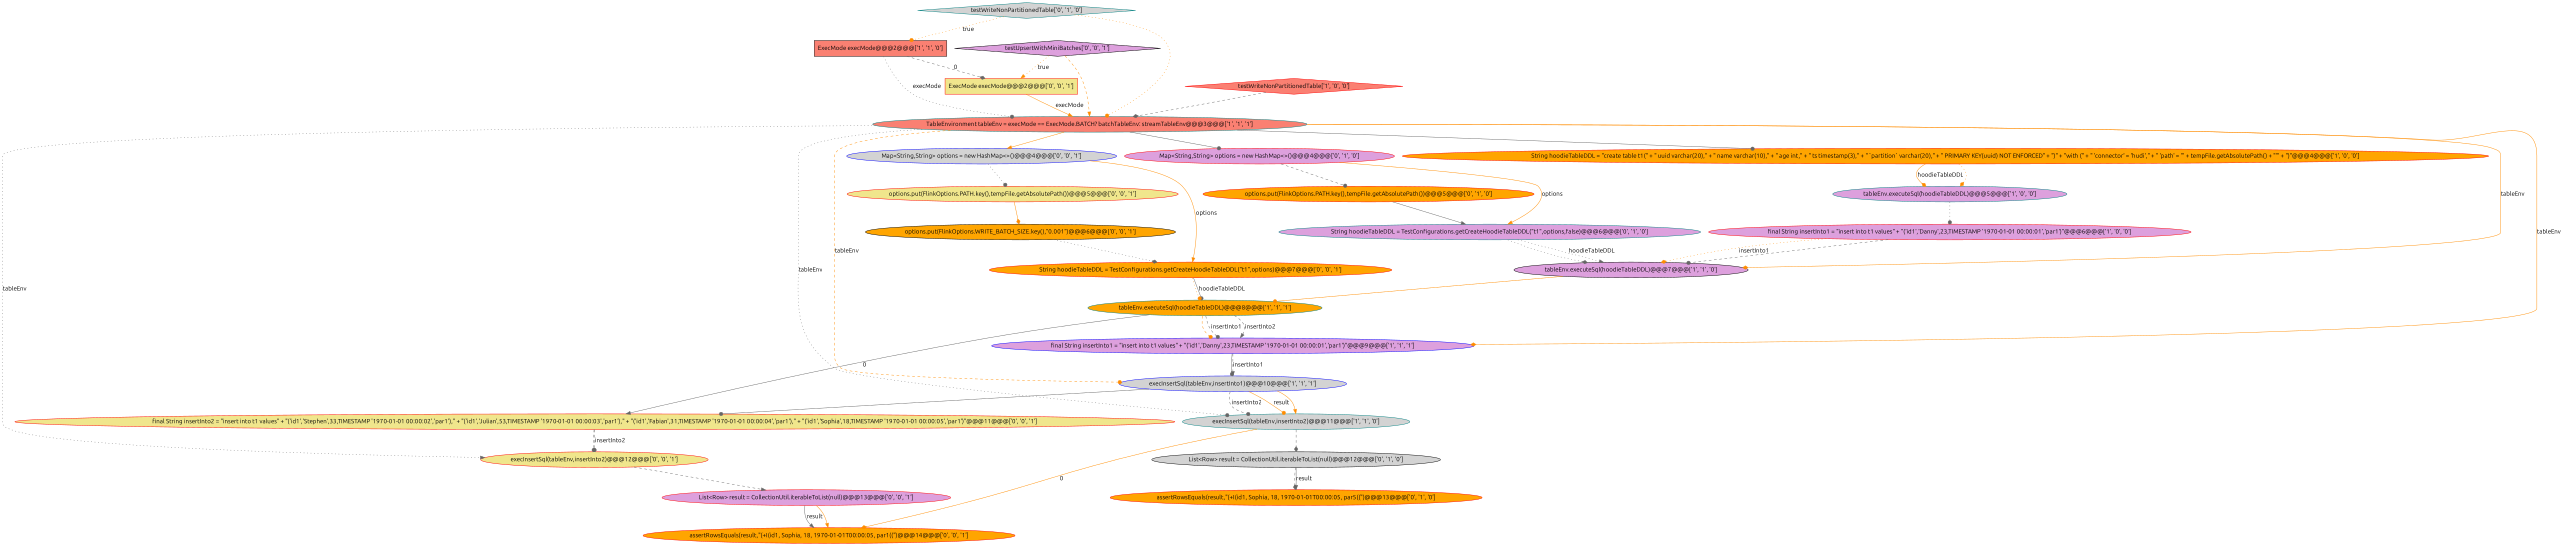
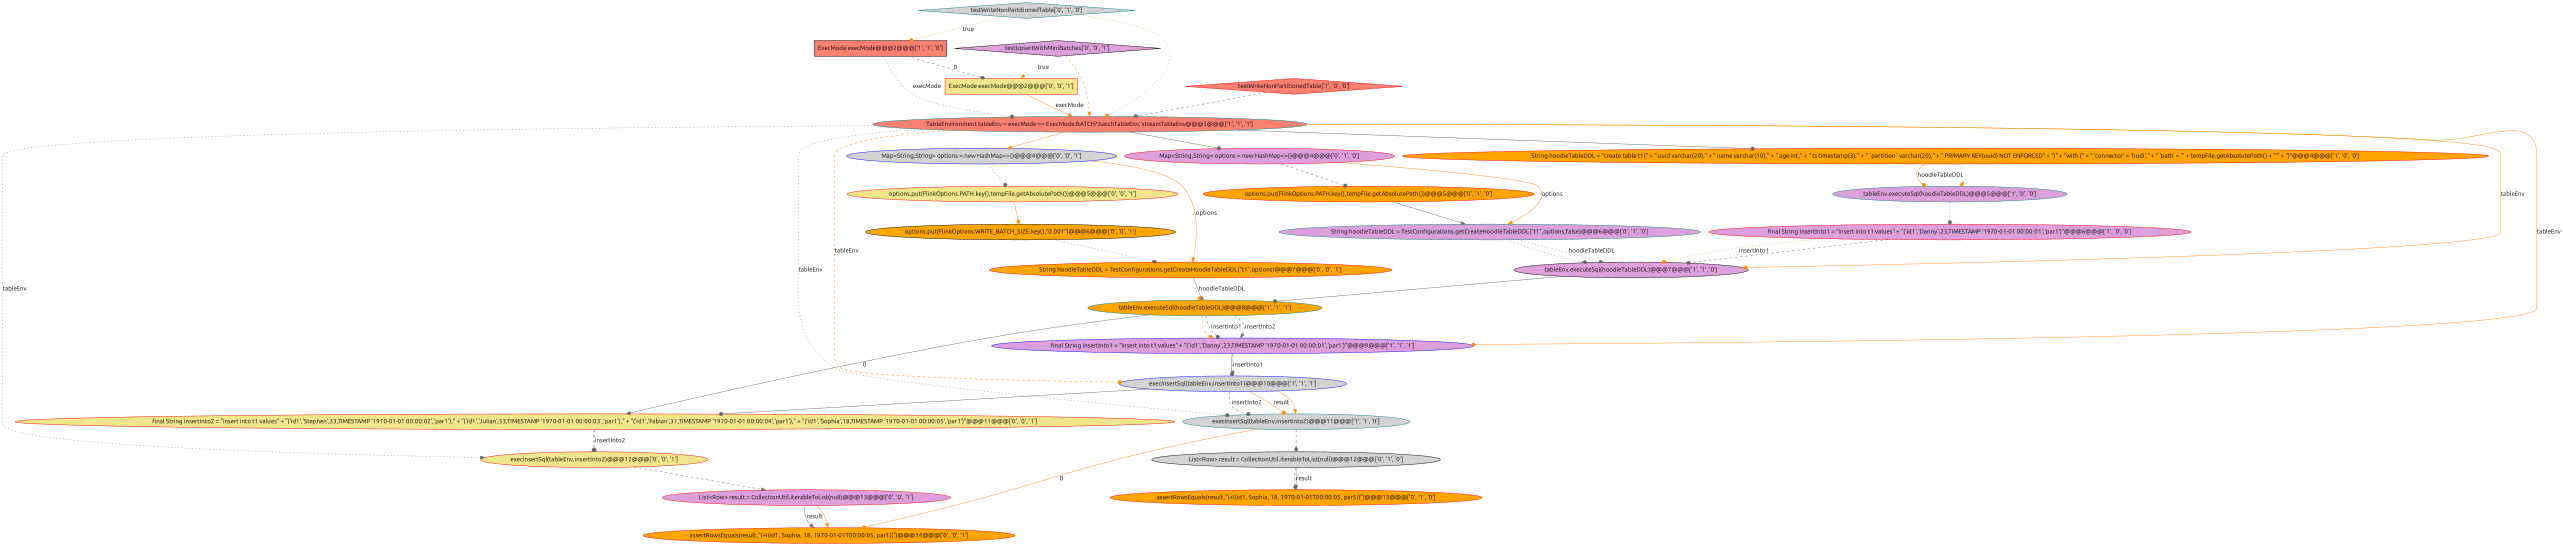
  digraph {
    fontname=Ubuntu
    node [color=red fillcolor=plum fontname=Ubuntu shape=ellipse style=filled]
    edge [arrowhead=dot color=gray40 fontname=Ubuntu style=solid]
    n1 [color=blue fillcolor=lightgrey label="execInsertSql(tableEnv,insertInto1)@@@10@@@['1', '1', '1']"]
    n2 [color=teal fillcolor=lightgrey label="execInsertSql(tableEnv,insertInto2)@@@11@@@['1', '1', '0']"]
    n3 [fillcolor=khaki label="final String insertInto2 = \"insert into t1 values\" + \"('id1','Stephen',33,TIMESTAMP '1970-01-01 00:00:02','par1'),\" + \"('id1','Julian',53,TIMESTAMP '1970-01-01 00:00:03','par1'),\" + \"('id1','Fabian',31,TIMESTAMP '1970-01-01 00:00:04','par1'),\" + \"('id1','Sophia',18,TIMESTAMP '1970-01-01 00:00:05','par1')\"@@@11@@@['0', '0', '1']"]
    n4 [fillcolor=orange label="assertRowsEquals(result,\"(+I(id1, Sophia, 18, 1970-01-01T00:00:05, par1((\")@@@14@@@['0', '0', '1']"]
    n5 [color=black fillcolor=lightgrey label="List<Row> result = CollectionUtil.iterableToList(null)@@@12@@@['0', '1', '0']"]
    n6 [fillcolor=khaki label="execInsertSql(tableEnv,insertInto2)@@@12@@@['0', '0', '1']"]
    n7 [label="final String insertInto1 = \"insert into t1 values\" + \"('id1','Danny',23,TIMESTAMP '1970-01-01 00:00:01','par1')\"@@@6@@@['1', '0', '0']"]
    n8 [color=black label="tableEnv.executeSql(hoodieTableDDL)@@@7@@@['1', '1', '0']"]
    n9 [color=teal fillcolor=orange label="tableEnv.executeSql(hoodieTableDDL)@@@8@@@['1', '1', '1']"]
    n10 [color=teal fillcolor=salmon label="TableEnvironment tableEnv = execMode == ExecMode.BATCH? batchTableEnv: streamTableEnv@@@3@@@['1', '1', '1']"]
    n11 [color=blue fillcolor=lightgrey label="Map<String,String> options = new HashMap<>()@@@4@@@['0', '0', '1']"]
    n12 [label="Map<String,String> options = new HashMap<>()@@@4@@@['0', '1', '0']"]
    n13 [color=blue label="final String insertInto1 = \"insert into t1 values\" + \"('id1','Danny',23,TIMESTAMP '1970-01-01 00:00:01','par1')\"@@@9@@@['1', '1', '1']"]
    n14 [fillcolor=orange label="String hoodieTableDDL = \"create table t1(\" + \" uuid varchar(20),\" + \" name varchar(10),\" + \" age int,\" + \" ts timestamp(3),\" + \" `partition` varchar(20),\" + \" PRIMARY KEY(uuid) NOT ENFORCED\" + \")\" + \"with (\" + \" 'connector' = 'hudi',\" + \" 'path' = '\" + tempFile.getAbsolutePath() + \"'\" + \")\"@@@4@@@['1', '0', '0']"]
    n15 [fillcolor=orange label="String hoodieTableDDL = TestConfigurations.getCreateHoodieTableDDL(\"t1\",options)@@@7@@@['0', '0', '1']"]
    n16 [fillcolor=khaki label="options.put(FlinkOptions.PATH.key(),tempFile.getAbsolutePath())@@@5@@@['0', '0', '1']"]
    n17 [label="List<Row> result = CollectionUtil.iterableToList(null)@@@13@@@['0', '0', '1']"]
    n18 [fillcolor=orange label="options.put(FlinkOptions.PATH.key(),tempFile.getAbsolutePath())@@@5@@@['0', '1', '0']"]
    n19 [color=teal label="String hoodieTableDDL = TestConfigurations.getCreateHoodieTableDDL(\"t1\",options,false)@@@6@@@['0', '1', '0']"]
    n20 [color=teal label="tableEnv.executeSql(hoodieTableDDL)@@@5@@@['1', '0', '0']"]
    n21 [color=black fillcolor=orange label="options.put(FlinkOptions.WRITE_BATCH_SIZE.key(),\"0.001\")@@@6@@@['0', '0', '1']"]
    n22 [fillcolor=orange label="assertRowsEquals(result,\"(+I(id1, Sophia, 18, 1970-01-01T00:00:05, par5((\")@@@13@@@['0', '1', '0']"]
    n23 [fillcolor=khaki label="ExecMode execMode@@@2@@@['0', '0', '1']" shape=box]
    n24 [color=teal fillcolor=lightgrey label="testWriteNonPartitionedTable['0', '1', '0']" shape=diamond]
    n25 [color=black fillcolor=salmon label="ExecMode execMode@@@2@@@['1', '1', '0']" shape=box]
    n26 [color=black label="testUpsertWithMiniBatches['0', '0', '1']" shape=diamond]
    n27 [fillcolor=salmon label="testWriteNonPartitionedTable['1', '0', '0']" shape=diamond]
    n1 -> n2 [color=darkorange label=result]
    n1 -> n2 [arrowhead=normal color=darkorange]
    n1 -> n2 [label=insertInto2 style=dashed]
    n1 -> n3
    n2 -> n4 [arrowhead=diamond color=darkorange label=0]
    n2 -> n5 [arrowhead=diamond style=dashed]
    n3 -> n6 [style=dashed]
    n3 -> n6 [label=insertInto2 style=dashed]
    n5 -> n22 [arrowhead=normal label=result]
    n5 -> n22 [arrowhead=diamond style=dashed]
    n6 -> n17 [arrowhead=normal style=dashed]
    n7 -> n8 [style=dashed]
    n7 -> n8 [arrowhead=diamond color=darkorange label=insertInto1 style=dotted]
-   n8 -> n9 [color=darkorange]
+   n8 -> n9
    n9 -> n3 [arrowhead=normal label=0]
    n9 -> n13 [arrowhead=normal label=insertInto2 style=dashed]
    n9 -> n13 [color=darkorange style=dashed]
    n9 -> n13 [label=insertInto1 style=dashed]
    n10 -> n1 [color=darkorange label=tableEnv style=dashed]
    n10 -> n2 [label=tableEnv style=dotted]
    n10 -> n6 [arrowhead=normal label=tableEnv style=dotted]
    n10 -> n8 [arrowhead=diamond color=darkorange label=tableEnv]
    n10 -> n11 [arrowhead=normal color=darkorange]
    n10 -> n12
    n10 -> n13 [arrowhead=diamond color=darkorange label=tableEnv]
    n10 -> n14
    n11 -> n15 [arrowhead=normal color=darkorange label=options]
    n11 -> n16 [style=dotted]
    n12 -> n18 [style=dashed]
    n12 -> n19 [arrowhead=normal color=darkorange label=options]
    n13 -> n1
    n13 -> n1 [arrowhead=normal label=insertInto1 style=dashed]
    n14 -> n20 [arrowhead=diamond color=darkorange style=dotted]
    n14 -> n20 [arrowhead=diamond color=darkorange label=hoodieTableDDL]
    n15 -> n9 [label=hoodieTableDDL]
    n15 -> n9 [color=darkorange style=dotted]
    n16 -> n21 [arrowhead=diamond color=darkorange]
    n17 -> n4 [arrowhead=normal label=result]
    n17 -> n4 [arrowhead=normal color=darkorange]
    n18 -> n19 [arrowhead=normal]
    n19 -> n8 [arrowhead=normal label=hoodieTableDDL style=dotted]
    n19 -> n8 [arrowhead=diamond style=dotted]
    n20 -> n7 [style=dotted]
    n21 -> n15 [arrowhead=diamond style=dotted]
    n23 -> n10 [arrowhead=normal color=darkorange label=execMode]
    n24 -> n10 [color=darkorange style=dotted]
    n24 -> n25 [color=darkorange label=true style=dotted]
    n25 -> n10 [label=execMode style=dotted]
    n25 -> n23 [arrowhead=diamond label=0 style=dashed]
    n26 -> n10 [arrowhead=normal color=darkorange style=dashed]
    n26 -> n23 [arrowhead=normal color=darkorange label=true style=dotted]
    n27 -> n10 [arrowhead=diamond style=dashed]
  }
